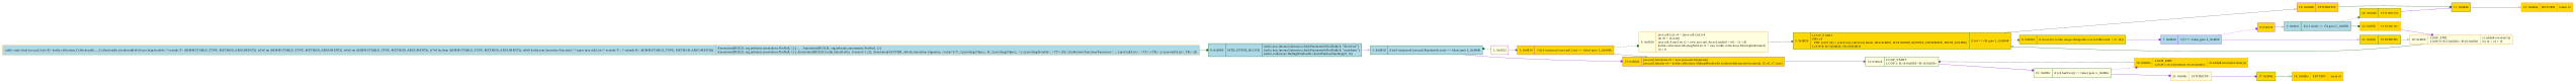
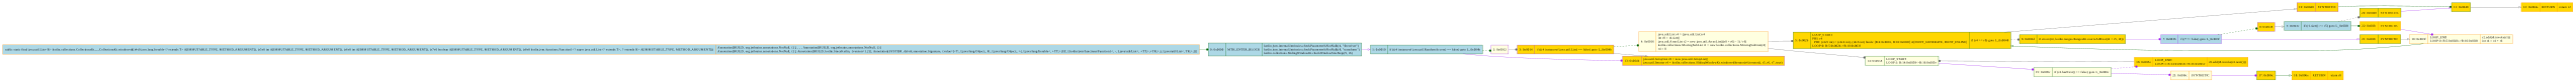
  digraph {
    fontname="Liberation Serif"
    rankdir=LR
    node [color=darkgreen fillcolor=gold fontname="Liberation Serif" shape=record style=filled]
    edge [arrowhead=dot color=gray40 fontname="Liberation Serif"]
    n1 [fillcolor=lightblue label="{0\:\ 0x0000|MTH_ENTER_BLOCK\l|kotlin.jvm.internal.Intrinsics.checkParameterIsNotNull(r4, \"$receiver\")\lkotlin.jvm.internal.Intrinsics.checkParameterIsNotNull(r8, \"transform\")\lkotlin.collections.SlidingWindowKt.checkWindowSizeStep(r5, r6)\l}"]
    n2 [fillcolor=lightblue label="{1\:\ 0x0010|if ((r4 instanceof java.util.RandomAccess) == false) goto L_0x004b\l}"]
    n3 [color=purple fillcolor=lightyellow label="{2\:\ 0x0012}"]
    n4 [color=purple label="{13\:\ 0x004b|java.util.ArrayList r0 = new java.util.ArrayList()\ljava.util.Iterator r4 = kotlin.collections.SlidingWindowKt.windowedIterator(r4.iterator(), r5, r6, r7, true)\l}"]
    n5 [color=purple label="{3\:\ 0x0014|if ((r4 instanceof java.util.List) == false) goto L_0x004b\l}"]
    n6 [fillcolor=lightyellow label="{14\:\ 0x0058|LOOP_START\lLOOP:1: B:14:0x0058\-\>B:16:0x005e\l}"]
    n7 [color=darkorange fillcolor=lightyellow label="{4\:\ 0x0016|java.util.List r4 = (java.util.List) r4\lint r0 = r4.size()\ljava.util.ArrayList r2 = new java.util.ArrayList(((r0 + r6) \- 1) \/ r6)\lkotlin.collections.MovingSubList r1 = new kotlin.collections.MovingSubList(r4)\lr4 = 0\l}"]
    n8 [label="{5\:\ 0x002b|LOOP_START\lPHI: r4 \l  PHI: (r4v5 int) = (r4v4 int), (r4v6 int) binds: [B:4:0x0016, B:10:0x003f] A[DONT_GENERATE, DONT_INLINE]\lLOOP:0: B:5:0x002b\-\>B:10:0x003f\l|if (r4 \>= r0) goto L_0x0048\l}"]
    n9 [label="{6\:\ 0x002d|r1.move(r4, kotlin.ranges.RangesKt.coerceAtMost(r4 + r5, r0))\l}"]
    n10 [color=purple label="{19\:\ 0x0048|SYNTHETIC\l}"]
    n11 [color=purple fillcolor=lightblue label="{7\:\ 0x0036|if (r7 != false) goto L_0x003f\l}"]
    n12 [label="{11\:\ 0x0048}"]
    n13 [color=purple label="{8\:\ 0x0038}"]
    n14 [label="{21\:\ 0x003f|SYNTHETIC\l}"]
    n15 [fillcolor=lightblue label="{9\:\ 0x003c|if (r1.size() \>= r5) goto L_0x003f\l}"]
    n16 [color=darkorange fillcolor=lightyellow label="{10\:\ 0x003f|LOOP_END\lLOOP:0: B:5:0x002b\-\>B:10:0x003f\l|r2.add(r8.invoke(r1))\lint r4 = r4 + r6\l}"]
    n17 [label="{20\:\ 0x0048|SYNTHETIC\l}"]
    n18 [color=darkorange label="{22\:\ 0x003f|SYNTHETIC\l}"]
    n19 [color=darkorange label="{12\:\ 0x004a|RETURN\l|return r2\l}"]
    n20 [fillcolor=lightyellow label="{15\:\ 0x005c|if (r4.hasNext() == false) goto L_0x006c\l}"]
    n21 [color=darkorange label="{16\:\ 0x005e|LOOP_END\lLOOP:1: B:14:0x0058\-\>B:16:0x005e\l|r0.add(r8.invoke(r4.next()))\l}"]
    n22 [color=darkorange fillcolor=lightyellow label="{23\:\ 0x006c|SYNTHETIC\l}"]
    n23 [label="{17\:\ 0x006c}"]
    n24 [color=darkorange label="{18\:\ 0x006e|RETURN\l|return r0\l}"]
    n25 [color=darkorange fillcolor=lightblue label="{public static final java.util.List\<R\> kotlin.collections.CollectionsKt___CollectionsKt.windowed((r4v0 java.lang.Iterable\<? extends T\> A[IMMUTABLE_TYPE, METHOD_ARGUMENT]), (r5v0 int A[IMMUTABLE_TYPE, METHOD_ARGUMENT]), (r6v0 int A[IMMUTABLE_TYPE, METHOD_ARGUMENT]), (r7v0 boolean A[IMMUTABLE_TYPE, METHOD_ARGUMENT]), (r8v0 kotlin.jvm.functions.Function1\<? super java.util.List\<? extends T\>, ? extends R\> A[IMMUTABLE_TYPE, METHOD_ARGUMENT]))  | Annotation[BUILD, org.jetbrains.annotations.NotNull, \{\}], , , , Annotation[BUILD, org.jetbrains.annotations.NotNull, \{\}]\lAnnotation[BUILD, org.jetbrains.annotations.NotNull, \{\}], Annotation[BUILD, kotlin.SinceKotlin, \{version=1.2\}], Annotation[SYSTEM, dalvik.annotation.Signature, \{value=[\<T:, Ljava\/lang\/Object;, R:, Ljava\/lang\/Object;, \>(, Ljava\/lang\/Iterable\<, +TT;\>;IIZ, Lkotlin\/jvm\/functions\/Function1\<, \-, Ljava\/util\/List\<, +TT;\>;+TR;\>;), Ljava\/util\/List\<, TR;\>;]\}]\l}"]
    n1 -> n2 [arrowhead=onormal color=purple]
-   n3 -> n2 [color=darkgreen style=dashed]
+   n2 -> n3 [color=darkgreen style=dashed]
    n2 -> n4 [color=purple]
    n3 -> n5
-   n4 -> n6
+   n7 -> n6
    n5 -> n4 [arrowhead=onormal]
    n5 -> n7 [color=darkgreen style=dashed]
    n6 -> n20 [color=purple]
    n7 -> n8
    n8 -> n9 [style=dashed]
    n8 -> n10 [arrowhead=onormal]
    n9 -> n11 [color=purple]
    n10 -> n12 [color=darkgreen]
-   n11 -> n13 [color=purple style=dashed]
+   n11 -> n13 [color=darkgreen style=dashed]
    n11 -> n14 [arrowhead=onormal color=purple]
    n12 -> n19 [arrowhead=onormal]
    n13 -> n15 [arrowhead=onormal]
    n14 -> n16 [arrowhead=onormal]
    n15 -> n17 [style=dashed]
    n15 -> n18 [color=darkgreen]
    n16 -> n8 [arrowhead=onormal color=darkgreen]
    n17 -> n12 [arrowhead=onormal color=purple]
    n18 -> n16 [color=purple]
    n20 -> n21 [color=purple style=dashed]
    n20 -> n22 [color=purple]
    n21 -> n6
    n22 -> n23 [color=purple]
    n23 -> n24 [arrowhead=onormal color=darkgreen]
    n25 -> n1 [color=darkgreen]
  }
